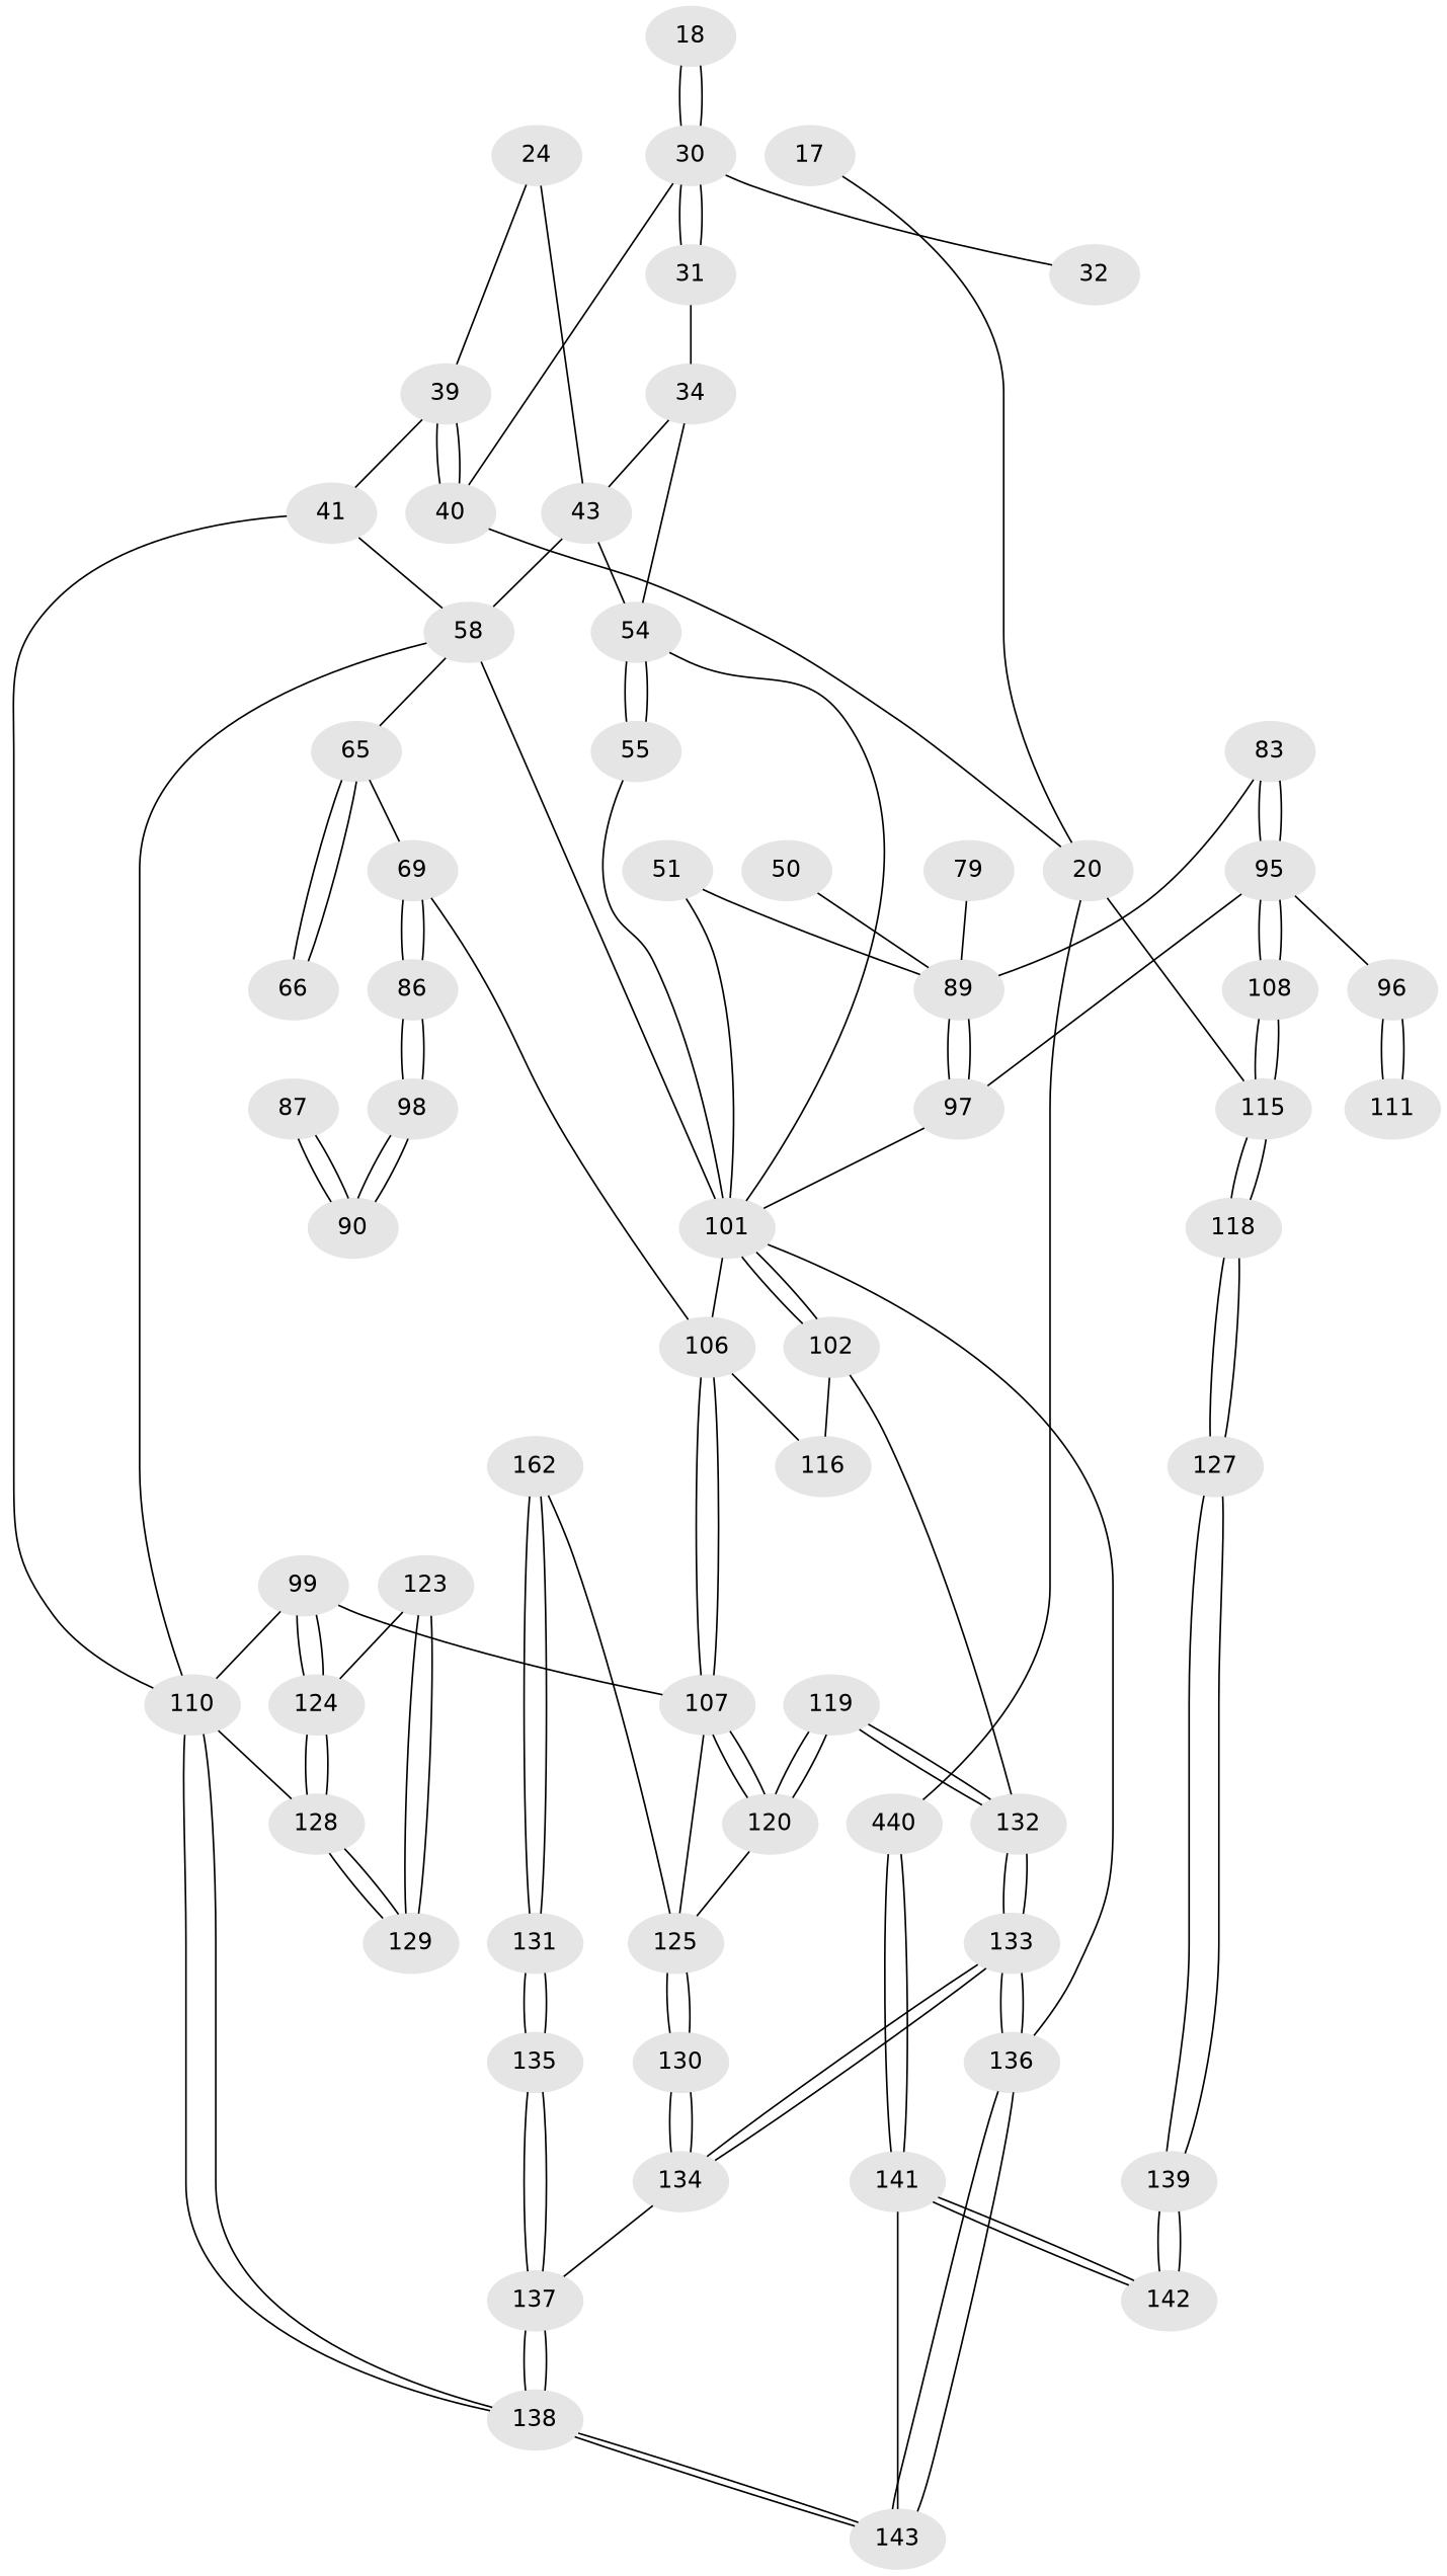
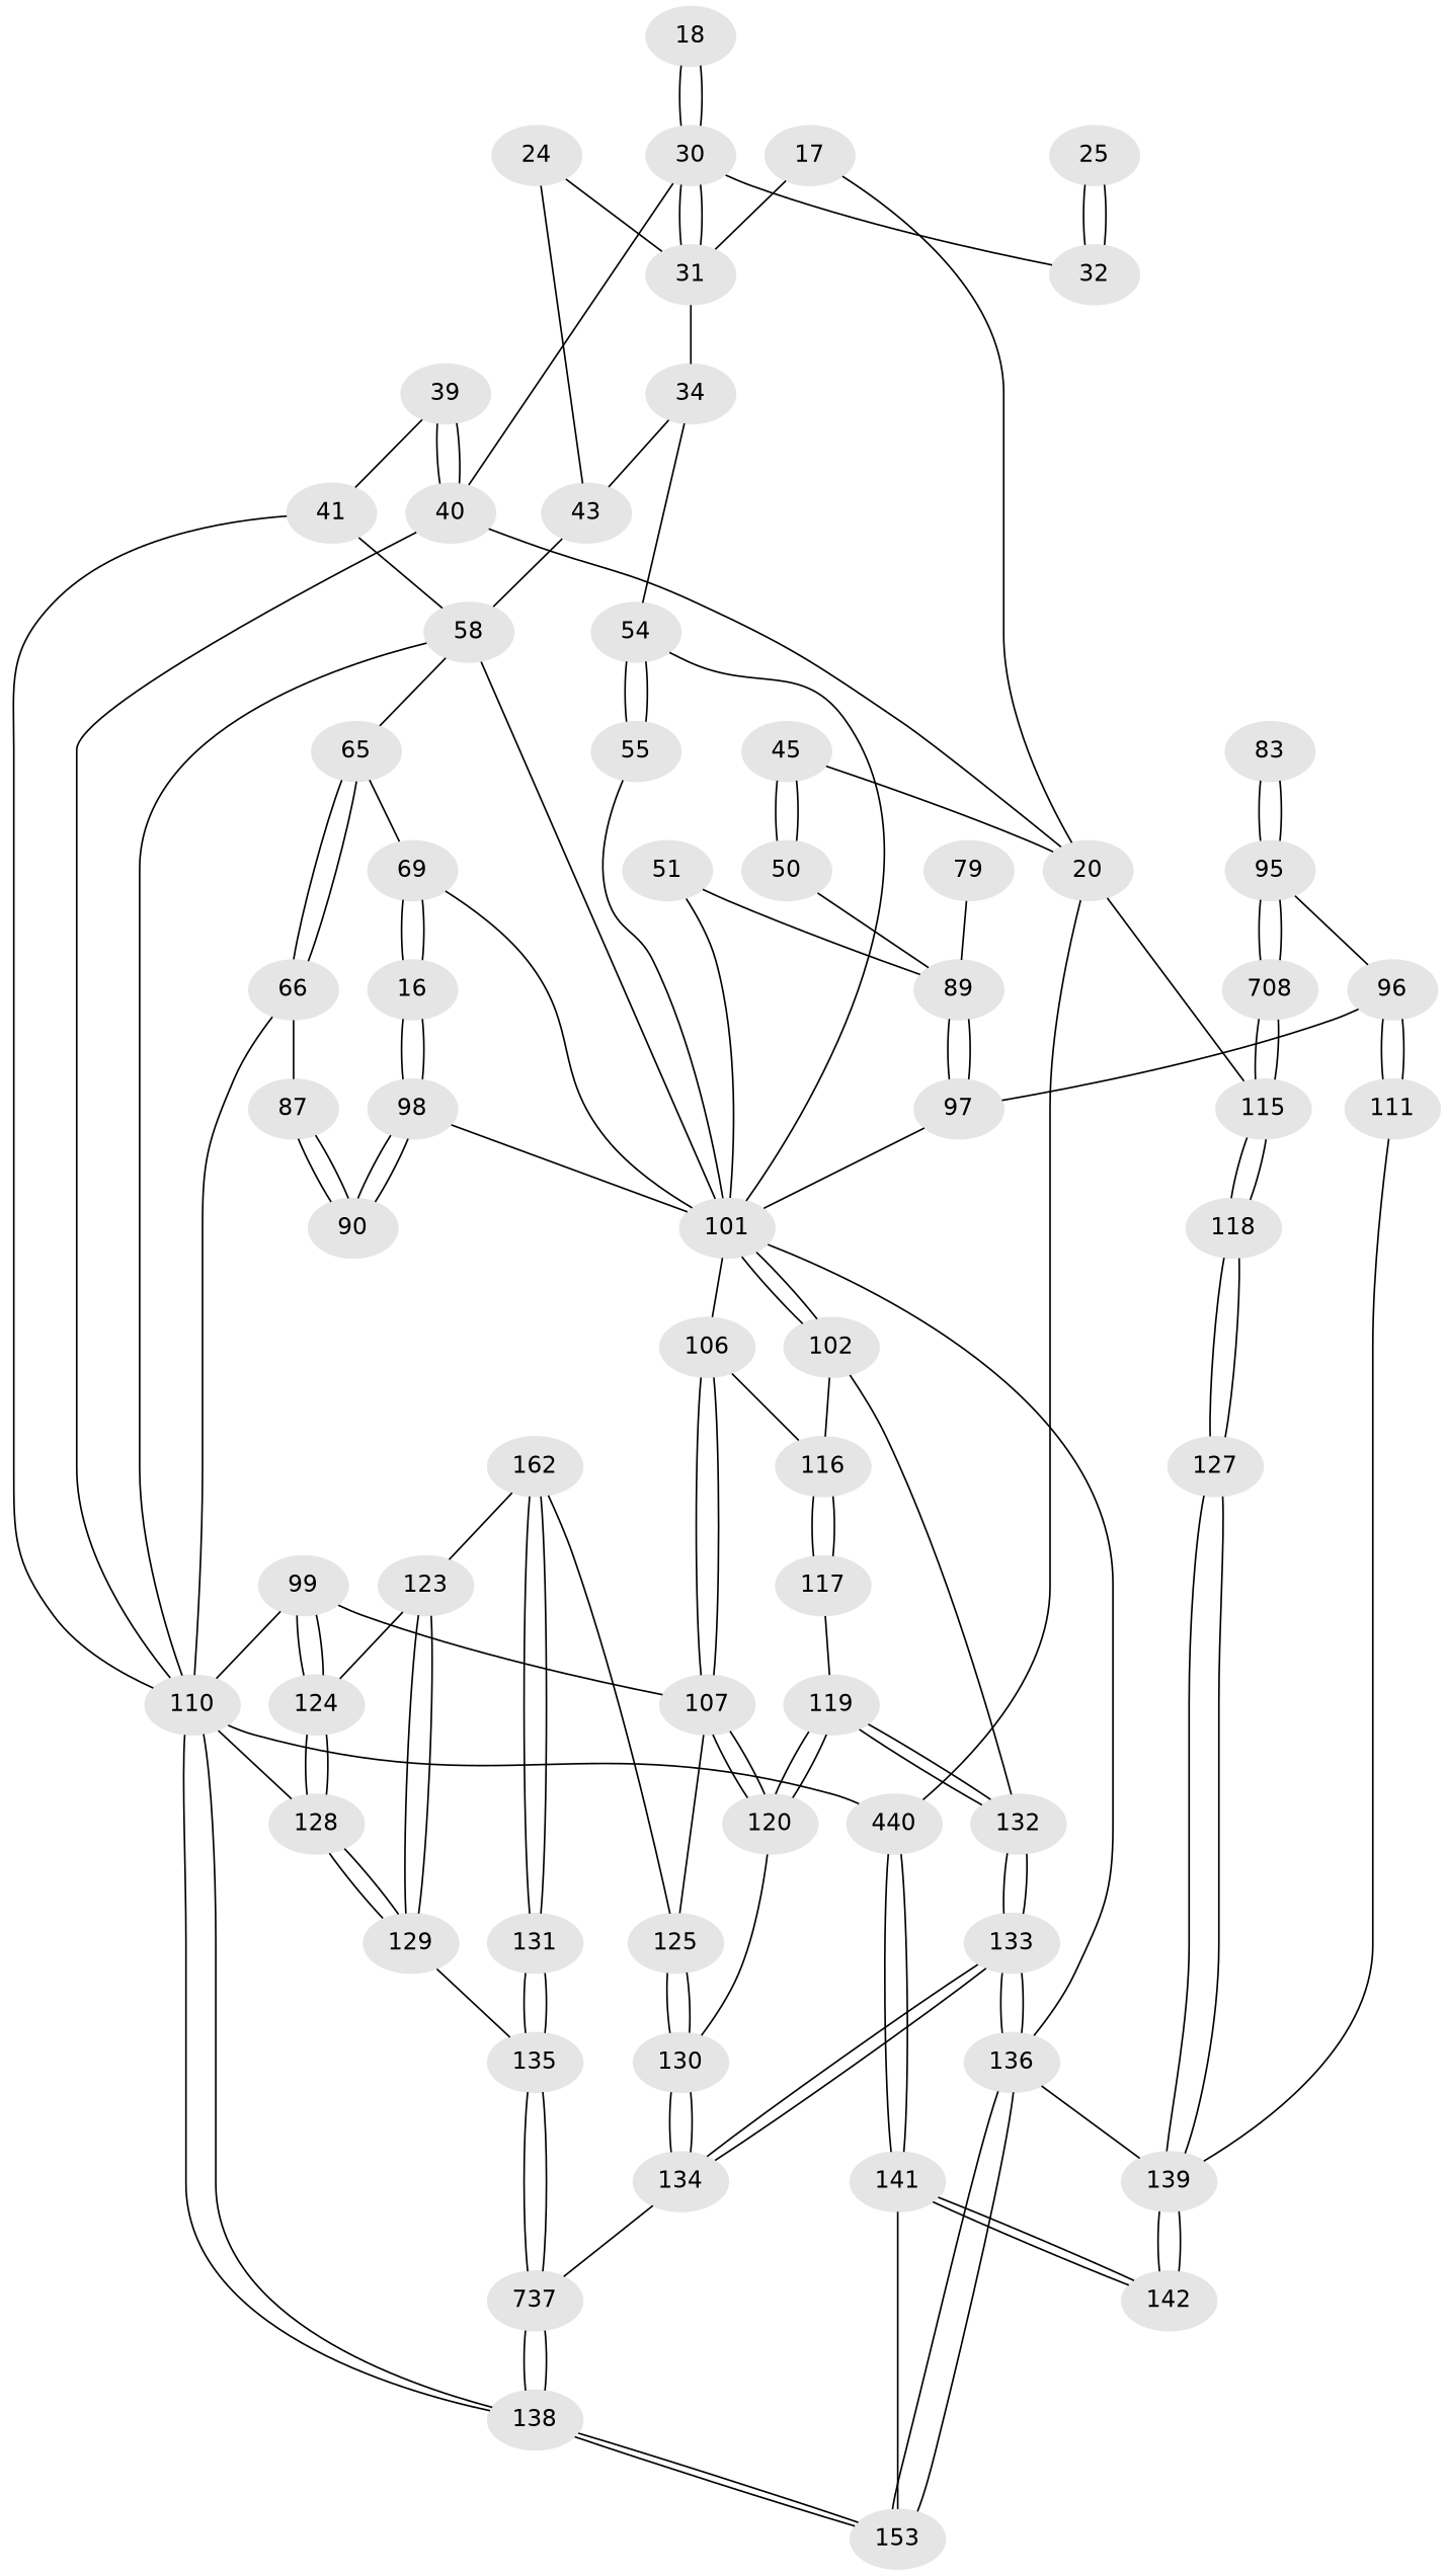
  graph {
    fontname="DejaVu Sans"
    node [color=gray90 fontname="DejaVu Sans" style=filled]
    edge [fontname="DejaVu Sans"]
    24 [super="+2"]
    31 [super="+4+3+5+7"]
    43 [super="+42+27+26"]
    41 [super="+38+10+9"]
    110 [super="+109+100"]
    58 [super="+49+50+28+57"]
    17 [super="+16"]
    n8 [label=20 super="+44+22+14"]
    18
    30
    34 [super="+29+33"]
    115 [super="+81+82"]
    n13 [label=440 super="+91"]
    32
    40 [super="+15"]
+   25
    54 [super="+53"]
+   45 [super="+35+36"]
    n19 [label=50]
    89 [super="+78+62+84"]
    51
    101 [super="+98+64+56+70+71+68"]
    39 [super="+11"]
    128
    138
    65
    55
    97
    102
    106 [super="+105"]
    136 [super="+114"]
    66
    69
    87
-   86
+   86 [label=16]
    90
    n37 [label=98]
    79
    118
    141
    83
    95
    96
-   108
+   108 [label=708]
    107 [super="+92+93"]
    120
    125 [super="+121"]
    111
    139 [super="+112+113"]
    99 [super="+94"]
    124
    116 [super="+104"]
    132
-   143
+   143 [label=153]
+   117
    133
    130
    129
    127
    142
    119
    n62 [label=162]
    123
    131
    135
    134
-   137
-   24 -- 39
+   137 [label=737]
+   24 -- 31
    24 -- 43
    31 -- 34 [weight=2]
    43 -- 58 [weight=2]
-   43 -- 54
    41 -- 110
    41 -- 58 [weight=2]
+   110 -- n13
    110 -- 128
    110 -- 138
    110 -- 138
    58 -- 110
    58 -- 101 [weight=2]
    58 -- 65
+   17 -- 31 [weight=2]
    17 -- n8
    n8 -- 115
    n8 -- n13 [weight=2]
    18 -- 30
    18 -- 30
    30 -- 31
    30 -- 31
    30 -- 32
    30 -- 40
    34 -- 43 [weight=2]
    34 -- 54
    115 -- 118
    115 -- 118
    n13 -- 141
    n13 -- 141
+   40 -- 110 [weight=2]
    40 -- n8
+   25 -- 32
+   25 -- 32
    54 -- 101
    54 -- 55 [weight=2]
    54 -- 55
+   45 -- n8 [weight=2]
+   45 -- n19 [weight=2]
+   45 -- n19
    n19 -- 89
    89 -- 97
    89 -- 97
    51 -- 89
    51 -- 101
    101 -- 102
    101 -- 102
    101 -- 106
    101 -- 136
    39 -- 41 [weight=2]
    39 -- 40 [weight=2]
    39 -- 40
    128 -- 129
    128 -- 129
    138 -- 143
    138 -- 143
    65 -- 66
    65 -- 66
    65 -- 69
    55 -- 101
    97 -- 101
    102 -- 116
    102 -- 132
    106 -- 107
    106 -- 107
    106 -- 116 [weight=2]
+   136 -- 139
    136 -- 143
    136 -- 143
-   69 -- 106
+   66 -- 110
+   66 -- 87
+   69 -- 101
    69 -- 86
    69 -- 86
    87 -- 90
    87 -- 90
    86 -- n37
    86 -- n37
+   n37 -- 101
    n37 -- 90
    n37 -- 90
    79 -- 89 [weight=3]
    118 -- 127
    118 -- 127
    141 -- 143
    141 -- 142
    141 -- 142
-   83 -- 89
    83 -- 95
    83 -- 95
    95 -- 96
    95 -- 108
    95 -- 108
-   95 -- 97
+   96 -- 97
    96 -- 111
    96 -- 111
    108 -- 115 [weight=2]
    108 -- 115
    107 -- 120
    107 -- 120
    107 -- 125
-   120 -- 125
+   120 -- 130
    125 -- 130
    125 -- 130
+   111 -- 139
    139 -- 142 [weight=2]
    139 -- 142
    99 -- 110 [weight=2]
    99 -- 107
    99 -- 124
    99 -- 124
    124 -- 128
    124 -- 128
+   116 -- 117 [weight=2]
+   116 -- 117
    132 -- 133
    132 -- 133
+   117 -- 119
    133 -- 136
    133 -- 136
    133 -- 134
    133 -- 134
    130 -- 134
    130 -- 134
+   129 -- 135
    127 -- 139
    127 -- 139
    119 -- 120
    119 -- 120
    119 -- 132
    119 -- 132
    n62 -- 125
+   n62 -- 123
    n62 -- 131
    n62 -- 131
    123 -- 124
    123 -- 129
    123 -- 129
    131 -- 135
    131 -- 135
    135 -- 137
    135 -- 137
    134 -- 137
    137 -- 138
    137 -- 138
  }
